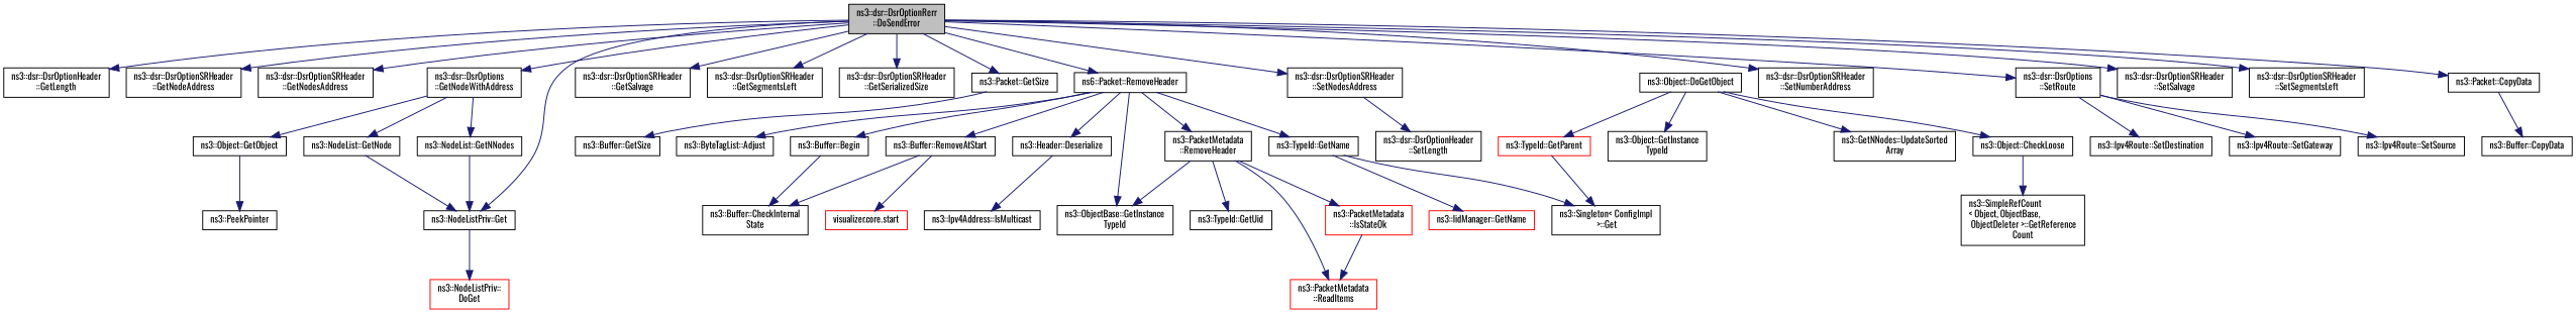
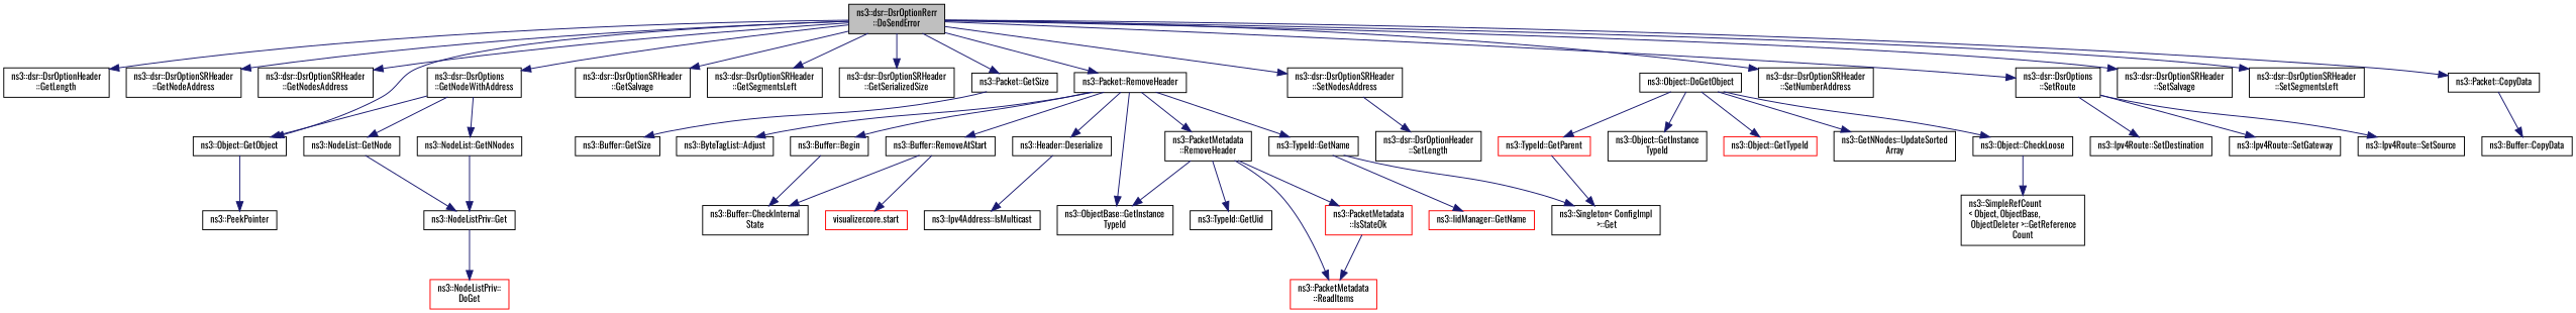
  digraph {
    fontname=Oswald
    rankdir=TB
    node [color=black fillcolor=white fontname=Oswald fontsize=10 shape=record style=filled]
    edge [color=midnightblue fontname=Oswald fontsize=10 labelfontname=Helvetica labelfontsize=10 style=solid]
    n1 [fillcolor=grey75 fontcolor=black height=0.2 label="ns3::dsr::DsrOptionRerr\l::DoSendError" width=0.4]
    n2 [height=0.2 label="ns3::Packet::CopyData" width=0.4]
    n3 [height=0.2 label="ns3::dsr::DsrOptionHeader\l::GetLength" width=0.4]
    n4 [height=0.2 label="ns3::dsr::DsrOptionSRHeader\l::GetNodeAddress" width=0.4]
    n5 [height=0.2 label="ns3::dsr::DsrOptionSRHeader\l::GetNodesAddress" width=0.4]
    n6 [height=0.2 label="ns3::dsr::DsrOptions\l::GetNodeWithAddress" width=0.4]
    n7 [height=0.2 label="ns3::Object::GetObject" width=0.4]
    n8 [height=0.2 label="ns3::dsr::DsrOptionSRHeader\l::GetSalvage" width=0.4]
    n9 [height=0.2 label="ns3::dsr::DsrOptionSRHeader\l::GetSegmentsLeft" width=0.4]
    n10 [height=0.2 label="ns3::dsr::DsrOptionSRHeader\l::GetSerializedSize" width=0.4]
    n11 [height=0.2 label="ns3::Packet::GetSize" width=0.4]
-   n12 [height=0.2 label="ns6::Packet::RemoveHeader" width=0.4]
+   n12 [height=0.2 label="ns3::Packet::RemoveHeader" width=0.4]
    n13 [height=0.2 label="ns3::dsr::DsrOptionSRHeader\l::SetNodesAddress" width=0.4]
    n14 [height=0.2 label="ns3::dsr::DsrOptionSRHeader\l::SetNumberAddress" width=0.4]
    n15 [height=0.2 label="ns3::dsr::DsrOptions\l::SetRoute" width=0.4]
    n16 [height=0.2 label="ns3::dsr::DsrOptionSRHeader\l::SetSalvage" width=0.4]
    n17 [height=0.2 label="ns3::dsr::DsrOptionSRHeader\l::SetSegmentsLeft" width=0.4]
    n18 [height=0.2 label="ns3::Buffer::CopyData" width=0.4]
    n19 [height=0.2 label="ns3::NodeList::GetNNodes" width=0.4]
    n20 [height=0.2 label="ns3::NodeList::GetNode" width=0.4]
    n21 [height=0.2 label="ns3::PeekPointer" width=0.4]
    n22 [height=0.2 label="ns3::Buffer::GetSize" width=0.4]
    n23 [height=0.2 label="ns3::Ipv4Address::IsMulticast" width=0.4]
    n24 [height=0.2 label="ns3::ByteTagList::Adjust" width=0.4]
    n25 [height=0.2 label="ns3::Buffer::Begin" width=0.4]
    n26 [height=0.2 label="ns3::Header::Deserialize" width=0.4]
    n27 [height=0.2 label="ns3::ObjectBase::GetInstance\lTypeId" width=0.4]
    n28 [height=0.2 label="ns3::TypeId::GetName" width=0.4]
    n29 [height=0.2 label="ns3::Buffer::RemoveAtStart" width=0.4]
    n30 [height=0.2 label="ns3::PacketMetadata\l::RemoveHeader" width=0.4]
    n31 [height=0.2 label="ns3::dsr::DsrOptionHeader\l::SetLength" width=0.4]
    n32 [height=0.2 label="ns3::Ipv4Route::SetDestination" width=0.4]
    n33 [height=0.2 label="ns3::Ipv4Route::SetGateway" width=0.4]
    n34 [height=0.2 label="ns3::Ipv4Route::SetSource" width=0.4]
    n35 [height=0.2 label="ns3::NodeListPriv::Get" width=0.4]
    n36 [color=red height=0.2 label="ns3::NodeListPriv::\lDoGet" width=0.4]
    n37 [height=0.2 label="ns3::Object::DoGetObject" width=0.4]
    n38 [height=0.2 label="ns3::Object::CheckLoose" width=0.4]
    n39 [height=0.2 label="ns3::Object::GetInstance\lTypeId" width=0.4]
    n40 [color=red height=0.2 label="ns3::TypeId::GetParent" width=0.4]
+   n41 [color=red height=0.2 label="ns3::Object::GetTypeId" width=0.4]
    n42 [height=0.2 label="ns3::GetNNodes::UpdateSorted\lArray" width=0.4]
    n43 [height=0.2 label="ns3::SimpleRefCount\l\< Object, ObjectBase,\l ObjectDeleter \>::GetReference\lCount" width=0.4]
    n44 [height=0.2 label="ns3::Singleton\< ConfigImpl\l \>::Get" width=0.4]
    n45 [height=0.2 label="ns3::Buffer::CheckInternal\lState" width=0.4]
    n46 [color=red height=0.2 label="ns3::IidManager::GetName" width=0.4]
    n47 [color=red height=0.2 label="visualizer.core.start" width=0.4]
    n48 [height=0.2 label="ns3::TypeId::GetUid" width=0.4]
    n49 [color=red height=0.2 label="ns3::PacketMetadata\l::IsStateOk" width=0.4]
    n50 [color=red height=0.2 label="ns3::PacketMetadata\l::ReadItems" width=0.4]
    n1 -> n2
    n1 -> n3
    n1 -> n4
    n1 -> n5
    n1 -> n6
-   n1 -> n35
+   n1 -> n7
    n1 -> n8
    n1 -> n9
    n1 -> n10
    n1 -> n11
    n1 -> n12
    n1 -> n13
    n1 -> n14
    n1 -> n15
    n1 -> n16
    n1 -> n17
    n2 -> n18
    n6 -> n7
    n6 -> n19
    n6 -> n20
    n7 -> n21
    n11 -> n22
    n12 -> n24
    n12 -> n25
    n12 -> n26
    n12 -> n27
    n12 -> n28
    n12 -> n29
    n12 -> n30
    n13 -> n31
    n15 -> n32
    n15 -> n33
    n15 -> n34
    n19 -> n35
    n20 -> n35
    n25 -> n45
    n26 -> n23
    n28 -> n44
    n28 -> n46
    n29 -> n45
    n29 -> n47
    n30 -> n27
    n30 -> n48
    n30 -> n49
    n30 -> n50
    n35 -> n36
    n37 -> n38
    n37 -> n39
    n37 -> n40
+   n37 -> n41
    n37 -> n42
    n38 -> n43
    n40 -> n44
    n49 -> n50
  }
